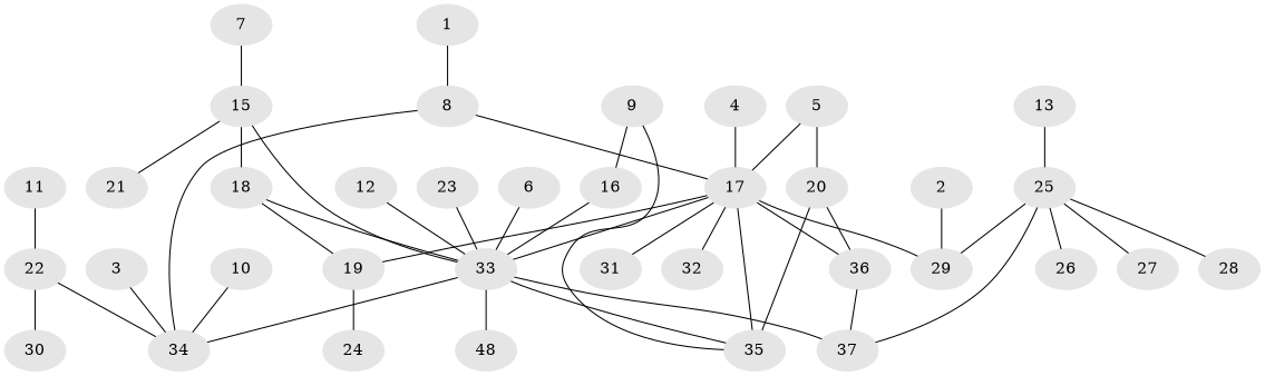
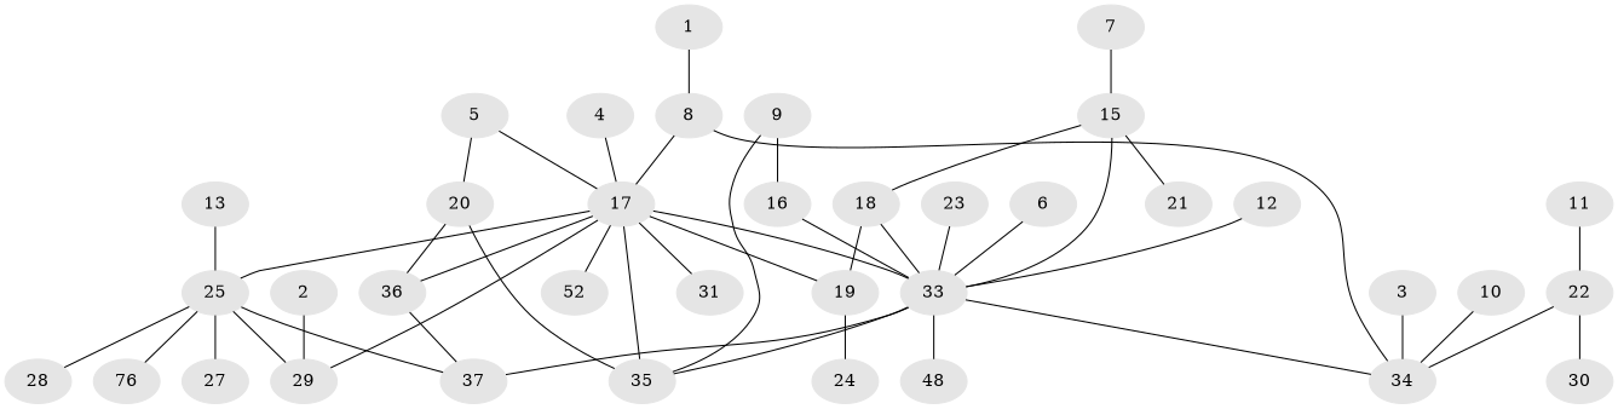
  graph {
    node [color=gray90 style=filled]
    edge [weight=1.0]
    1
    8
    34
    17
    2
    29
    3
    4
    33
    35
    25
    19
    31
-   32
+   32 [label=52]
    36
    5
    20
    6
    37
    n20 [label=48]
    7
    15
    18
    21
    9
    16
    10
    11
    22
    30
    12
    13
-   26
+   26 [label=76]
    27
    28
    24
    23
    1 -- 8
    8 -- 34
    8 -- 17
    17 -- 29
    17 -- 33 [weight=2.0]
    17 -- 35 [weight=2.0]
+   17 -- 25
    17 -- 19
    17 -- 31
    17 -- 32
    17 -- 36 [weight=2.0]
    2 -- 29
    3 -- 34
    4 -- 17
    33 -- 34
    33 -- 35
    33 -- 37 [weight=2.0]
    33 -- n20
    25 -- 29 [weight=2.0]
    25 -- 37
    25 -- 26
    25 -- 27
    25 -- 28
    19 -- 24
    36 -- 37
    5 -- 17
    5 -- 20
    20 -- 35
    20 -- 36
    6 -- 33
    7 -- 15
    15 -- 33
    15 -- 18
    15 -- 21
    18 -- 33
    18 -- 19
    9 -- 35
    9 -- 16
    16 -- 33
    10 -- 34
    11 -- 22
    22 -- 34
    22 -- 30
    12 -- 33
    13 -- 25
    23 -- 33
  }
